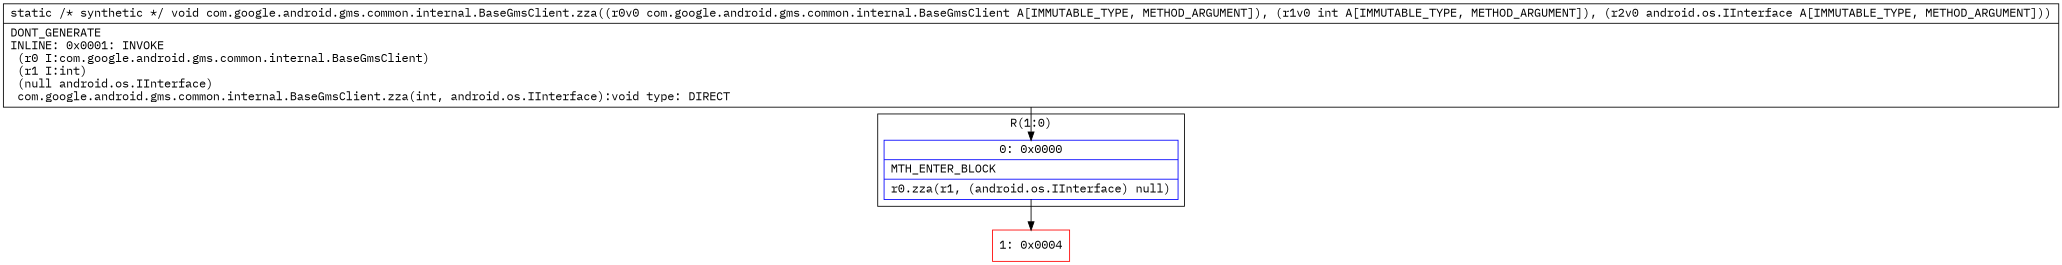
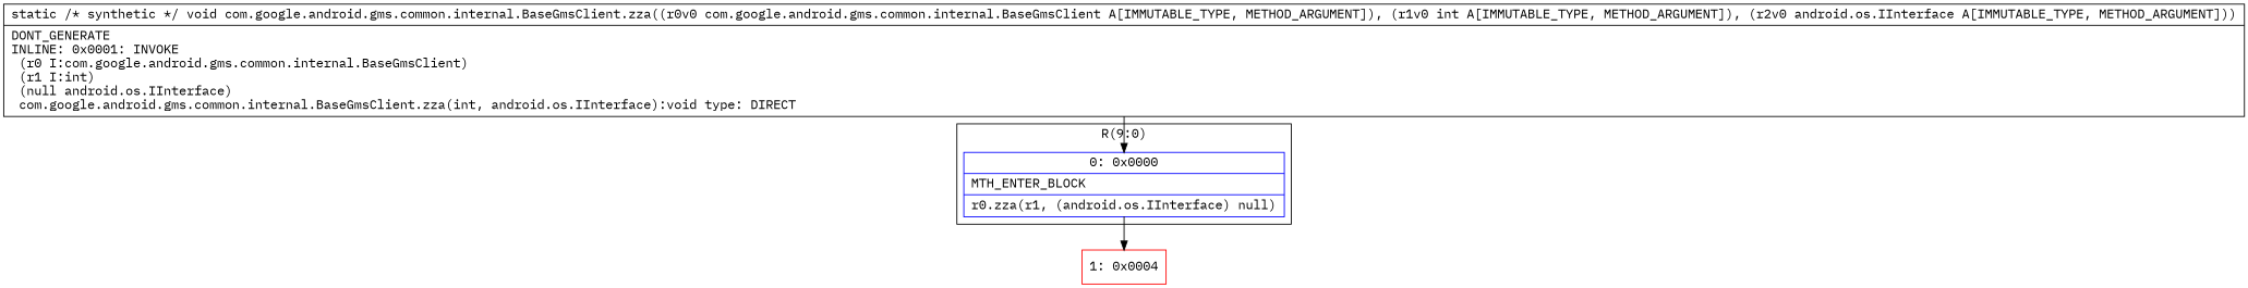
  digraph {
    fontname="IBM Plex Mono"
    node [shape=record fontname="IBM Plex Mono"]
    edge [fontname="IBM Plex Mono"]
    n1 [color=blue label="{0\:\ 0x0000|MTH_ENTER_BLOCK\l|r0.zza(r1, (android.os.IInterface) null)\l}"]
    n2 [color=red label="{1\:\ 0x0004}"]
    n3 [label="{static \/* synthetic *\/ void com.google.android.gms.common.internal.BaseGmsClient.zza((r0v0 com.google.android.gms.common.internal.BaseGmsClient A[IMMUTABLE_TYPE, METHOD_ARGUMENT]), (r1v0 int A[IMMUTABLE_TYPE, METHOD_ARGUMENT]), (r2v0 android.os.IInterface A[IMMUTABLE_TYPE, METHOD_ARGUMENT]))  | DONT_GENERATE\lINLINE: 0x0001: INVOKE  \l  (r0 I:com.google.android.gms.common.internal.BaseGmsClient)\l  (r1 I:int)\l  (null android.os.IInterface)\l com.google.android.gms.common.internal.BaseGmsClient.zza(int, android.os.IInterface):void type: DIRECT\l}"]
    subgraph cluster_1 {
-     label="R(1:0)"
+     label="R(9:0)"
      n1
    }
    n1 -> n2
    n3 -> n1
  }
